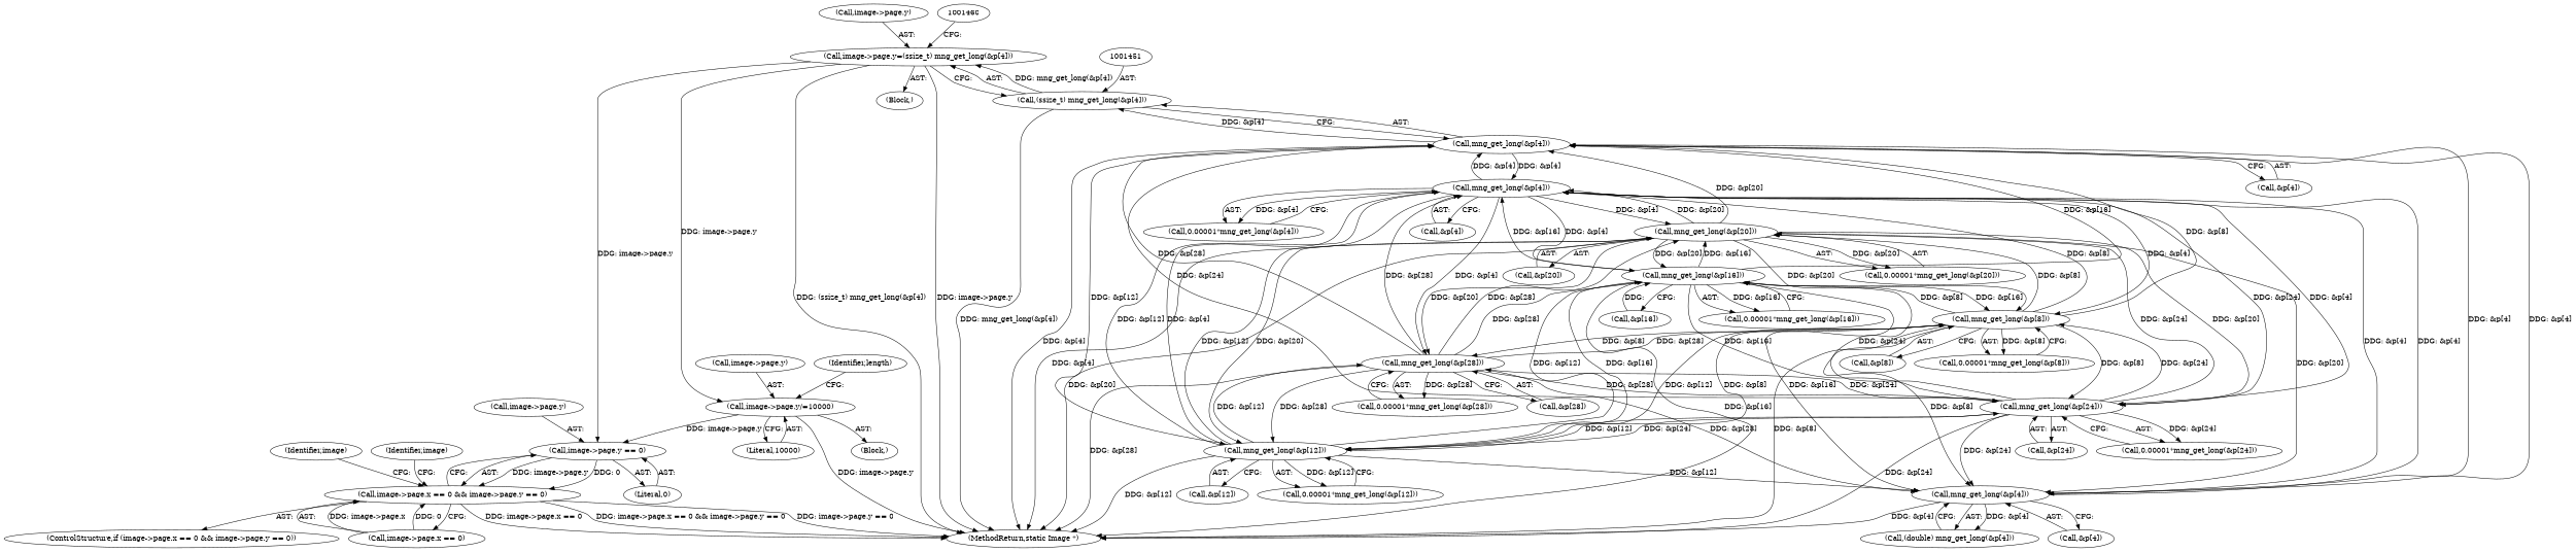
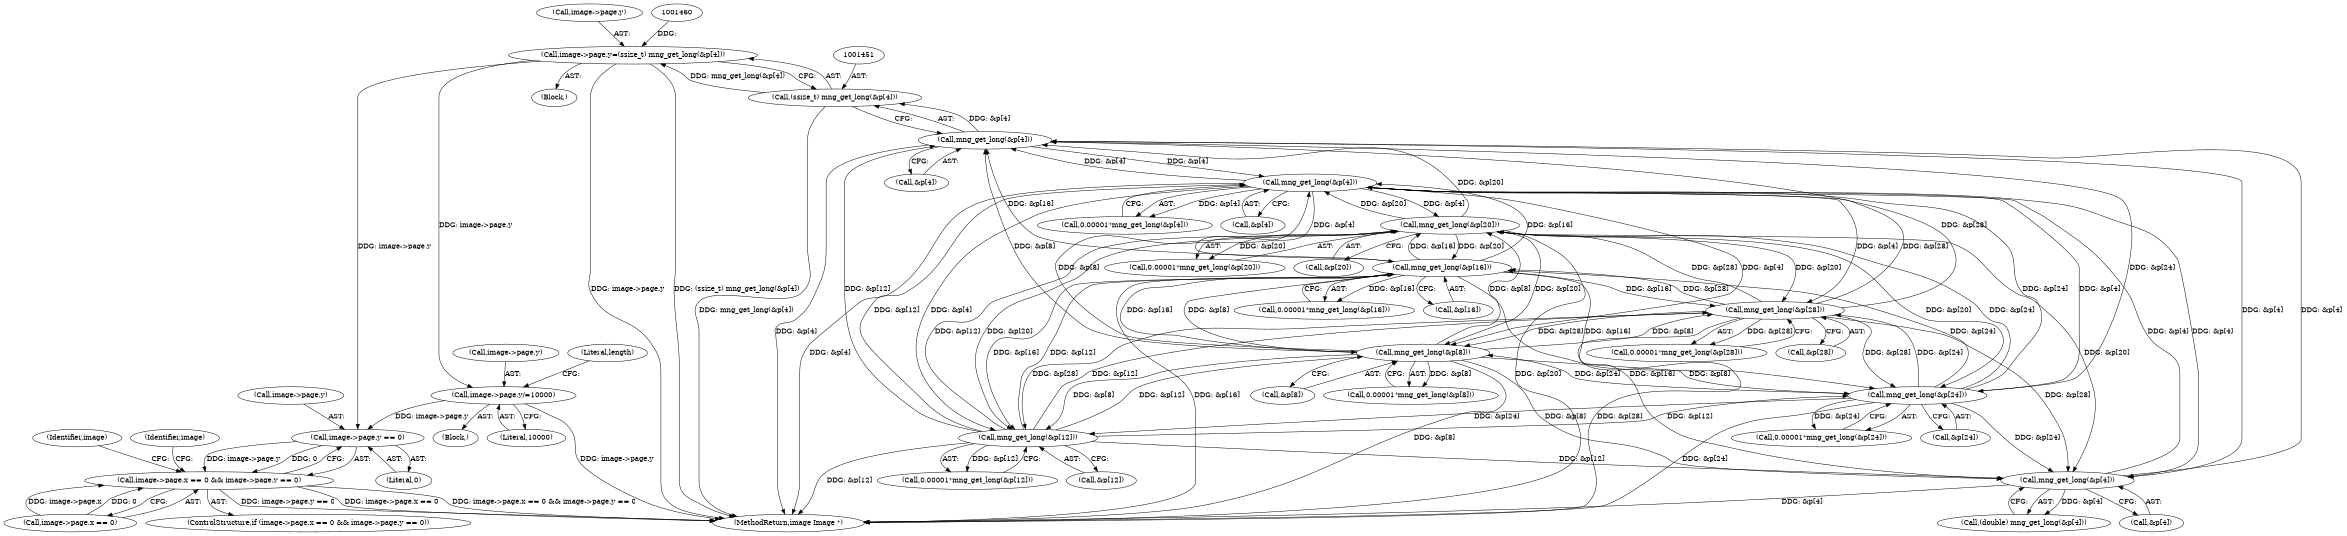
  digraph {
    n1 [label="(Call,image->page.y=(ssize_t) mng_get_long(&p[4]))"]
    n2 [label="(Call,(ssize_t) mng_get_long(&p[4]))"]
    n3 [label="(Call,image->page.y/=10000)"]
    n4 [label="(Call,image->page.y == 0)"]
    n5 [label="(Block,)"]
-   n6 [label="(MethodReturn,static Image *)"]
+   n6 [label="(MethodReturn,image Image *)"]
    n7 [label="(Call,mng_get_long(&p[4]))"]
    n8 [label="(Block,)"]
    n9 [label="(Literal,10000)"]
    n10 [label="(Call,image->page.x == 0 && image->page.y == 0)"]
    n11 [label="(Literal,0)"]
    n12 [label="(Call,mng_get_long(&p[4]))"]
    n13 [label="(Call,mng_get_long(&p[4]))"]
    n14 [label="(Call,&p[4])"]
    n15 [label="(Call,mng_get_long(&p[20]))"]
    n16 [label="(Call,mng_get_long(&p[16]))"]
    n17 [label="(Call,mng_get_long(&p[12]))"]
    n18 [label="(Call,mng_get_long(&p[24]))"]
    n19 [label="(Call,mng_get_long(&p[8]))"]
    n20 [label="(Call,mng_get_long(&p[28]))"]
    n21 [label="(Call,0.00001*mng_get_long(&p[4]))"]
    n22 [label="(Call,&p[4])"]
    n23 [label="(Call,(double) mng_get_long(&p[4]))"]
    n24 [label="(Call,&p[4])"]
    n25 [label="(Call,0.00001*mng_get_long(&p[20]))"]
    n26 [label="(Call,&p[20])"]
    n27 [label="(Call,0.00001*mng_get_long(&p[16]))"]
    n28 [label="(Call,&p[16])"]
    n29 [label="(Call,&p[12])"]
    n30 [label="(Call,0.00001*mng_get_long(&p[12]))"]
    n31 [label="(Call,&p[24])"]
    n32 [label="(Call,0.00001*mng_get_long(&p[24]))"]
    n33 [label="(Call,&p[8])"]
    n34 [label="(Call,0.00001*mng_get_long(&p[8]))"]
    n35 [label="(Call,0.00001*mng_get_long(&p[28]))"]
    n36 [label="(Call,&p[28])"]
    n37 [label="(Call,image->page.x == 0)"]
    n38 [label="(ControlStructure,if (image->page.x == 0 && image->page.y == 0))"]
    n39 [label="(Call,image->page.y)"]
    n40 [label="(Identifier,image)"]
    n41 [label="(Call,image->page.y)"]
-   n42 [label="(Identifier,length)"]
+   n42 [label="(Literal,length)"]
    n43 [label="(Identifier,image)"]
    n44 [label="(Call,image->page.y)"]
    1001460
    1001451
    n1 -> n2 [label="CFG: "]
    n1 -> n3 [label="DDG: image->page.y"]
    n1 -> n4 [label="DDG: image->page.y"]
    n1 -> n5 [label="AST: "]
    n1 -> n6 [label="DDG: image->page.y"]
    n1 -> n6 [label="DDG: (ssize_t) mng_get_long(&p[4])"]
    n2 -> n1 [label="AST: "]
    n2 -> n1 [label="DDG: mng_get_long(&p[4])"]
    n2 -> n6 [label="DDG: mng_get_long(&p[4])"]
    n2 -> n7 [label="CFG: "]
    n3 -> n4 [label="DDG: image->page.y"]
    n3 -> n6 [label="DDG: image->page.y"]
    n3 -> n8 [label="AST: "]
    n3 -> n9 [label="CFG: "]
    n4 -> n10 [label="AST: "]
    n4 -> n10 [label="DDG: image->page.y"]
    n4 -> n10 [label="DDG: 0"]
    n4 -> n11 [label="AST: "]
    n7 -> n2 [label="AST: "]
    n7 -> n2 [label="DDG: &p[4]"]
    n7 -> n6 [label="DDG: &p[4]"]
    n7 -> n12 [label="DDG: &p[4]"]
    n7 -> n13 [label="DDG: &p[4]"]
    n7 -> n14 [label="CFG: "]
    n9 -> n3 [label="AST: "]
    n10 -> n4 [label="CFG: "]
    n10 -> n6 [label="DDG: image->page.x == 0 && image->page.y == 0"]
    n10 -> n6 [label="DDG: image->page.y == 0"]
    n10 -> n6 [label="DDG: image->page.x == 0"]
    n10 -> n37 [label="CFG: "]
    n10 -> n38 [label="AST: "]
    n11 -> n4 [label="AST: "]
    n12 -> n6 [label="DDG: &p[4]"]
    n12 -> n7 [label="DDG: &p[4]"]
    n12 -> n13 [label="DDG: &p[4]"]
    n12 -> n15 [label="DDG: &p[4]"]
    n12 -> n16 [label="DDG: &p[4]"]
    n12 -> n17 [label="DDG: &p[4]"]
    n12 -> n18 [label="DDG: &p[4]"]
    n12 -> n19 [label="DDG: &p[4]"]
    n12 -> n20 [label="DDG: &p[4]"]
    n12 -> n21 [label="AST: "]
    n12 -> n21 [label="DDG: &p[4]"]
    n12 -> n22 [label="CFG: "]
    n13 -> n6 [label="DDG: &p[4]"]
    n13 -> n7 [label="DDG: &p[4]"]
    n13 -> n12 [label="DDG: &p[4]"]
    n13 -> n23 [label="AST: "]
    n13 -> n23 [label="DDG: &p[4]"]
    n13 -> n24 [label="CFG: "]
    n14 -> n7 [label="AST: "]
    n15 -> n6 [label="DDG: &p[20]"]
    n15 -> n7 [label="DDG: &p[20]"]
    n15 -> n12 [label="DDG: &p[20]"]
    n15 -> n13 [label="DDG: &p[20]"]
    n15 -> n16 [label="DDG: &p[20]"]
    n15 -> n17 [label="DDG: &p[20]"]
    n15 -> n18 [label="DDG: &p[20]"]
    n15 -> n19 [label="DDG: &p[20]"]
    n15 -> n20 [label="DDG: &p[20]"]
    n15 -> n25 [label="AST: "]
    n15 -> n25 [label="DDG: &p[20]"]
-   n15 -> n26 [label="AST: "]
+   n15 -> n26 [label="CFG: "]
    n16 -> n6 [label="DDG: &p[16]"]
    n16 -> n7 [label="DDG: &p[16]"]
    n16 -> n12 [label="DDG: &p[16]"]
    n16 -> n13 [label="DDG: &p[16]"]
    n16 -> n15 [label="DDG: &p[16]"]
    n16 -> n17 [label="DDG: &p[16]"]
    n16 -> n18 [label="DDG: &p[16]"]
    n16 -> n19 [label="DDG: &p[16]"]
+   n16 -> n20 [label="DDG: &p[16]"]
    n16 -> n27 [label="AST: "]
    n16 -> n27 [label="DDG: &p[16]"]
    n16 -> n28 [label="CFG: "]
    n17 -> n6 [label="DDG: &p[12]"]
    n17 -> n7 [label="DDG: &p[12]"]
    n17 -> n12 [label="DDG: &p[12]"]
    n17 -> n13 [label="DDG: &p[12]"]
    n17 -> n15 [label="DDG: &p[12]"]
    n17 -> n16 [label="DDG: &p[12]"]
    n17 -> n18 [label="DDG: &p[12]"]
    n17 -> n19 [label="DDG: &p[12]"]
    n17 -> n20 [label="DDG: &p[12]"]
    n17 -> n29 [label="CFG: "]
    n17 -> n30 [label="AST: "]
    n17 -> n30 [label="DDG: &p[12]"]
    n18 -> n6 [label="DDG: &p[24]"]
    n18 -> n7 [label="DDG: &p[24]"]
    n18 -> n12 [label="DDG: &p[24]"]
    n18 -> n13 [label="DDG: &p[24]"]
    n18 -> n15 [label="DDG: &p[24]"]
    n18 -> n16 [label="DDG: &p[24]"]
    n18 -> n17 [label="DDG: &p[24]"]
    n18 -> n19 [label="DDG: &p[24]"]
    n18 -> n20 [label="DDG: &p[24]"]
-   n18 -> n31 [label="AST: "]
+   n18 -> n31 [label="CFG: "]
    n18 -> n32 [label="AST: "]
    n18 -> n32 [label="DDG: &p[24]"]
    n19 -> n6 [label="DDG: &p[8]"]
    n19 -> n7 [label="DDG: &p[8]"]
    n19 -> n12 [label="DDG: &p[8]"]
    n19 -> n13 [label="DDG: &p[8]"]
    n19 -> n15 [label="DDG: &p[8]"]
    n19 -> n16 [label="DDG: &p[8]"]
    n19 -> n17 [label="DDG: &p[8]"]
    n19 -> n18 [label="DDG: &p[8]"]
    n19 -> n20 [label="DDG: &p[8]"]
    n19 -> n33 [label="CFG: "]
    n19 -> n34 [label="AST: "]
    n19 -> n34 [label="DDG: &p[8]"]
    n20 -> n6 [label="DDG: &p[28]"]
    n20 -> n7 [label="DDG: &p[28]"]
    n20 -> n12 [label="DDG: &p[28]"]
    n20 -> n13 [label="DDG: &p[28]"]
    n20 -> n15 [label="DDG: &p[28]"]
    n20 -> n16 [label="DDG: &p[28]"]
    n20 -> n17 [label="DDG: &p[28]"]
    n20 -> n18 [label="DDG: &p[28]"]
    n20 -> n19 [label="DDG: &p[28]"]
    n20 -> n35 [label="AST: "]
    n20 -> n35 [label="DDG: &p[28]"]
    n20 -> n36 [label="CFG: "]
    n21 -> n12 [label="CFG: "]
    n22 -> n12 [label="AST: "]
    n23 -> n13 [label="CFG: "]
    n24 -> n13 [label="AST: "]
    n25 -> n15 [label="AST: "]
    n26 -> n15 [label="AST: "]
    n27 -> n16 [label="CFG: "]
-   n28 -> n16 [label="DDG: "]
+   n28 -> n16 [label="AST: "]
    n29 -> n17 [label="AST: "]
    n30 -> n17 [label="CFG: "]
    n31 -> n18 [label="AST: "]
    n32 -> n18 [label="CFG: "]
    n33 -> n19 [label="AST: "]
    n34 -> n19 [label="CFG: "]
    n35 -> n20 [label="CFG: "]
    n36 -> n20 [label="AST: "]
    n37 -> n10 [label="AST: "]
    n37 -> n10 [label="DDG: image->page.x"]
    n37 -> n10 [label="DDG: 0"]
    n39 -> n3 [label="AST: "]
    n40 -> n10 [label="CFG: "]
    n41 -> n1 [label="AST: "]
    n42 -> n3 [label="CFG: "]
    n43 -> n10 [label="CFG: "]
    n44 -> n4 [label="AST: "]
-   1001460 -> n1 [label="CFG: "]
+   1001460 -> n1 [label="DDG: "]
    1001451 -> n2 [label="AST: "]
  }
